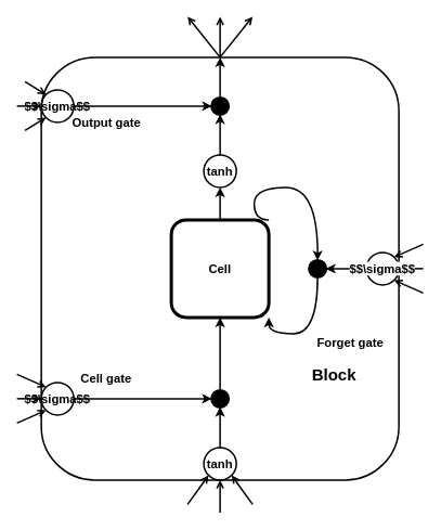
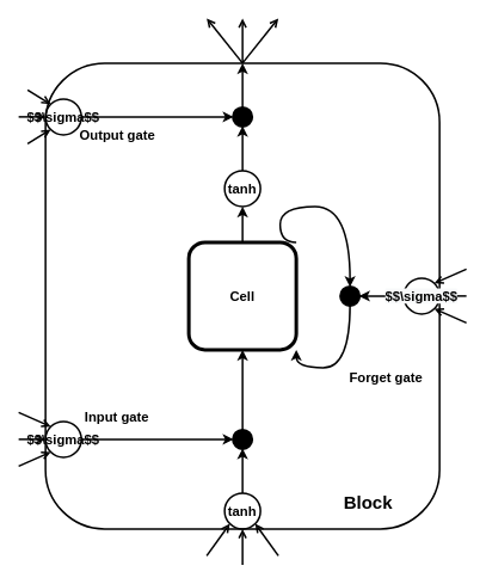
  <mxCell id="0" />
  <mxCell id="1" parent="0" />
  <mxCell id="2" style="edgeStyle=none;rounded=0;orthogonalLoop=1;jettySize=auto;html=1;exitX=0.5;exitY=0;exitDx=0;exitDy=0;fontSize=15;startArrow=none;startFill=0;endArrow=open;endFill=0;strokeWidth=2;" edge="1" parent="1" source="5"><mxGeometry relative="1" as="geometry"><mxPoint x="230" y="20" as="targetPoint" /></mxGeometry></mxCell>
  <mxCell id="3" style="edgeStyle=none;rounded=0;orthogonalLoop=1;jettySize=auto;html=1;exitX=0.5;exitY=0;exitDx=0;exitDy=0;fontSize=15;startArrow=none;startFill=0;endArrow=open;endFill=0;strokeWidth=2;" edge="1" parent="1" source="5"><mxGeometry relative="1" as="geometry"><mxPoint x="270" y="20" as="targetPoint" /></mxGeometry></mxCell>
  <mxCell id="4" style="edgeStyle=none;rounded=0;orthogonalLoop=1;jettySize=auto;html=1;exitX=0.5;exitY=0;exitDx=0;exitDy=0;fontSize=15;startArrow=none;startFill=0;endArrow=open;endFill=0;strokeWidth=2;" edge="1" parent="1" source="5"><mxGeometry relative="1" as="geometry"><mxPoint x="310" y="20" as="targetPoint" /></mxGeometry></mxCell>
  <mxCell id="5" value="" style="rounded=1;whiteSpace=wrap;html=1;fillColor=none;strokeWidth=2;" vertex="1" parent="1"><mxGeometry x="50" y="70" width="440" height="520" as="geometry" /></mxCell>
  <mxCell id="6" style="edgeStyle=orthogonalEdgeStyle;curved=1;rounded=0;orthogonalLoop=1;jettySize=auto;html=1;exitX=1;exitY=0;exitDx=0;exitDy=0;entryX=0.5;entryY=0;entryDx=0;entryDy=0;strokeWidth=2;fontStyle=1;fontSize=15;" edge="1" parent="1" source="8" target="29"><mxGeometry relative="1" as="geometry"><Array as="points"><mxPoint x="312" y="230" /><mxPoint x="390" y="230" /></Array></mxGeometry></mxCell>
  <mxCell id="7" style="edgeStyle=orthogonalEdgeStyle;curved=1;rounded=0;orthogonalLoop=1;jettySize=auto;html=1;exitX=0.5;exitY=0;exitDx=0;exitDy=0;entryX=0.5;entryY=1;entryDx=0;entryDy=0;strokeWidth=2;fontStyle=1;fontSize=15;" edge="1" parent="1" source="8" target="25"><mxGeometry relative="1" as="geometry" /></mxCell>
  <mxCell id="8" value="Cell" style="whiteSpace=wrap;html=1;aspect=fixed;fillColor=none;strokeWidth=4;fontStyle=1;fontSize=15;rounded=1;" vertex="1" parent="1"><mxGeometry x="210" y="270" width="120" height="120" as="geometry" /></mxCell>
  <mxCell id="9" style="edgeStyle=orthogonalEdgeStyle;rounded=0;orthogonalLoop=1;jettySize=auto;html=1;exitX=0.5;exitY=0;exitDx=0;exitDy=0;entryX=0.5;entryY=1;entryDx=0;entryDy=0;strokeWidth=2;fontStyle=1;fontSize=15;" edge="1" parent="1" source="13" target="27"><mxGeometry relative="1" as="geometry" /></mxCell>
  <mxCell id="10" style="edgeStyle=none;rounded=0;orthogonalLoop=1;jettySize=auto;html=1;exitX=0.5;exitY=1;exitDx=0;exitDy=0;startArrow=open;startFill=0;endArrow=none;endFill=0;strokeWidth=2;fontStyle=1;fontSize=15;" edge="1" parent="1" source="13"><mxGeometry relative="1" as="geometry"><mxPoint x="270" y="630" as="targetPoint" /></mxGeometry></mxCell>
  <mxCell id="11" style="edgeStyle=none;rounded=0;orthogonalLoop=1;jettySize=auto;html=1;exitX=0;exitY=1;exitDx=0;exitDy=0;startArrow=open;startFill=0;endArrow=none;endFill=0;strokeWidth=2;fontStyle=1;fontSize=15;" edge="1" parent="1" source="13"><mxGeometry relative="1" as="geometry"><mxPoint x="230" y="620" as="targetPoint" /></mxGeometry></mxCell>
  <mxCell id="12" style="edgeStyle=none;rounded=0;orthogonalLoop=1;jettySize=auto;html=1;exitX=1;exitY=1;exitDx=0;exitDy=0;startArrow=open;startFill=0;endArrow=none;endFill=0;strokeWidth=2;fontStyle=1;fontSize=15;" edge="1" parent="1" source="13"><mxGeometry relative="1" as="geometry"><mxPoint x="310" y="620" as="targetPoint" /></mxGeometry></mxCell>
  <mxCell id="13" value="tanh" style="ellipse;whiteSpace=wrap;html=1;aspect=fixed;fillColor=none;strokeWidth=2;fontStyle=1;fontSize=15;" vertex="1" parent="1"><mxGeometry x="250" y="550" width="40" height="40" as="geometry" /></mxCell>
  <mxCell id="14" style="edgeStyle=orthogonalEdgeStyle;curved=1;rounded=0;orthogonalLoop=1;jettySize=auto;html=1;exitX=0;exitY=0.5;exitDx=0;exitDy=0;entryX=1;entryY=0.5;entryDx=0;entryDy=0;strokeWidth=2;fontStyle=1;fontSize=15;" edge="1" parent="1" source="18" target="29"><mxGeometry relative="1" as="geometry" /></mxCell>
  <mxCell id="15" style="edgeStyle=none;rounded=0;orthogonalLoop=1;jettySize=auto;html=1;exitX=1;exitY=0;exitDx=0;exitDy=0;startArrow=open;startFill=0;endArrow=none;endFill=0;strokeWidth=2;fontStyle=1;fontSize=15;" edge="1" parent="1" source="18"><mxGeometry relative="1" as="geometry"><mxPoint x="520" y="300" as="targetPoint" /></mxGeometry></mxCell>
  <mxCell id="16" style="edgeStyle=none;rounded=0;orthogonalLoop=1;jettySize=auto;html=1;exitX=1;exitY=0.5;exitDx=0;exitDy=0;startArrow=open;startFill=0;endArrow=none;endFill=0;strokeWidth=2;fontStyle=1;fontSize=15;" edge="1" parent="1" source="18"><mxGeometry relative="1" as="geometry"><mxPoint x="520" y="330" as="targetPoint" /></mxGeometry></mxCell>
  <mxCell id="17" style="edgeStyle=none;rounded=0;orthogonalLoop=1;jettySize=auto;html=1;exitX=1;exitY=1;exitDx=0;exitDy=0;startArrow=open;startFill=0;endArrow=none;endFill=0;strokeWidth=2;fontStyle=1;fontSize=15;" edge="1" parent="1" source="18"><mxGeometry relative="1" as="geometry"><mxPoint x="520" y="360" as="targetPoint" /></mxGeometry></mxCell>
  <mxCell id="18" value="&#10;&#10;&lt;span style=&quot;color: rgb(0, 0, 0); font-family: helvetica; font-size: 15px; font-style: normal; letter-spacing: normal; text-align: center; text-indent: 0px; text-transform: none; word-spacing: 0px; background-color: rgb(248, 249, 250); display: inline; float: none;&quot;&gt;$$\sigma$$&lt;/span&gt;&#10;&#10;" style="ellipse;whiteSpace=wrap;html=1;aspect=fixed;fillColor=none;strokeWidth=2;fontStyle=1;fontSize=15;" vertex="1" parent="1"><mxGeometry x="450" y="310" width="40" height="40" as="geometry" /></mxCell>
  <mxCell id="19" style="edgeStyle=orthogonalEdgeStyle;rounded=0;orthogonalLoop=1;jettySize=auto;html=1;exitX=1;exitY=0.5;exitDx=0;exitDy=0;entryX=0;entryY=0.5;entryDx=0;entryDy=0;strokeWidth=2;fontStyle=1;fontSize=15;" edge="1" parent="1" source="23" target="27"><mxGeometry relative="1" as="geometry" /></mxCell>
  <mxCell id="20" style="edgeStyle=none;rounded=0;orthogonalLoop=1;jettySize=auto;html=1;exitX=0;exitY=0.5;exitDx=0;exitDy=0;startArrow=open;startFill=0;endArrow=none;endFill=0;strokeWidth=2;fontStyle=1;fontSize=15;" edge="1" parent="1" source="23"><mxGeometry relative="1" as="geometry"><mxPoint x="20" y="490" as="targetPoint" /></mxGeometry></mxCell>
  <mxCell id="21" style="edgeStyle=none;rounded=0;orthogonalLoop=1;jettySize=auto;html=1;exitX=0;exitY=0;exitDx=0;exitDy=0;startArrow=open;startFill=0;endArrow=none;endFill=0;strokeWidth=2;fontStyle=1;fontSize=15;" edge="1" parent="1" source="23"><mxGeometry relative="1" as="geometry"><mxPoint x="20" y="460" as="targetPoint" /></mxGeometry></mxCell>
  <mxCell id="22" style="edgeStyle=none;rounded=0;orthogonalLoop=1;jettySize=auto;html=1;exitX=0;exitY=1;exitDx=0;exitDy=0;startArrow=open;startFill=0;endArrow=none;endFill=0;strokeWidth=2;fontStyle=1;fontSize=15;" edge="1" parent="1" source="23"><mxGeometry relative="1" as="geometry"><mxPoint x="20" y="520" as="targetPoint" /></mxGeometry></mxCell>
  <mxCell id="23" value="$$\sigma$$" style="ellipse;whiteSpace=wrap;html=1;aspect=fixed;fillColor=none;strokeWidth=2;fontStyle=1;fontSize=15;" vertex="1" parent="1"><mxGeometry x="50" y="470" width="40" height="40" as="geometry" /></mxCell>
  <mxCell id="24" style="edgeStyle=orthogonalEdgeStyle;curved=1;rounded=0;orthogonalLoop=1;jettySize=auto;html=1;exitX=0.5;exitY=0;exitDx=0;exitDy=0;entryX=0.5;entryY=1;entryDx=0;entryDy=0;strokeWidth=2;fontStyle=1;fontSize=15;" edge="1" parent="1" source="25" target="31"><mxGeometry relative="1" as="geometry" /></mxCell>
  <mxCell id="25" value="tanh" style="ellipse;whiteSpace=wrap;html=1;aspect=fixed;fillColor=none;strokeWidth=2;fontStyle=1;fontSize=15;" vertex="1" parent="1"><mxGeometry x="250" y="190" width="40" height="40" as="geometry" /></mxCell>
  <mxCell id="26" style="edgeStyle=orthogonalEdgeStyle;rounded=0;orthogonalLoop=1;jettySize=auto;html=1;exitX=0.5;exitY=0;exitDx=0;exitDy=0;entryX=0.5;entryY=1;entryDx=0;entryDy=0;strokeWidth=2;fontStyle=1;fontSize=15;" edge="1" parent="1" source="27" target="8"><mxGeometry relative="1" as="geometry" /></mxCell>
  <mxCell id="27" value="" style="ellipse;whiteSpace=wrap;html=1;aspect=fixed;strokeWidth=4;fillColor=#000000;fontStyle=1;fontSize=15;" vertex="1" parent="1"><mxGeometry x="260" y="480" width="20" height="20" as="geometry" /></mxCell>
  <mxCell id="28" style="edgeStyle=orthogonalEdgeStyle;curved=1;rounded=0;orthogonalLoop=1;jettySize=auto;html=1;exitX=0.5;exitY=1;exitDx=0;exitDy=0;entryX=1;entryY=1;entryDx=0;entryDy=0;strokeWidth=2;fontStyle=1;fontSize=15;" edge="1" parent="1" source="29" target="8"><mxGeometry relative="1" as="geometry" /></mxCell>
  <mxCell id="29" value="" style="ellipse;whiteSpace=wrap;html=1;aspect=fixed;strokeWidth=4;fillColor=#000000;fontStyle=1;fontSize=15;" vertex="1" parent="1"><mxGeometry x="380" y="320" width="20" height="20" as="geometry" /></mxCell>
  <mxCell id="30" style="rounded=0;orthogonalLoop=1;jettySize=auto;html=1;exitX=0.5;exitY=0;exitDx=0;exitDy=0;entryX=0.5;entryY=0;entryDx=0;entryDy=0;strokeWidth=2;" edge="1" parent="1" source="31" target="5"><mxGeometry relative="1" as="geometry" /></mxCell>
  <mxCell id="31" value="" style="ellipse;whiteSpace=wrap;html=1;aspect=fixed;strokeWidth=4;fillColor=#000000;fontStyle=1;fontSize=15;" vertex="1" parent="1"><mxGeometry x="260" y="120" width="20" height="20" as="geometry" /></mxCell>
  <mxCell id="32" style="edgeStyle=none;rounded=0;orthogonalLoop=1;jettySize=auto;html=1;exitX=1;exitY=0.5;exitDx=0;exitDy=0;entryX=0;entryY=0.5;entryDx=0;entryDy=0;strokeWidth=2;fontStyle=1;fontSize=15;" edge="1" parent="1" source="36" target="31"><mxGeometry relative="1" as="geometry" /></mxCell>
  <mxCell id="33" style="edgeStyle=none;rounded=0;orthogonalLoop=1;jettySize=auto;html=1;exitX=0;exitY=0;exitDx=0;exitDy=0;startArrow=open;startFill=0;endArrow=none;endFill=0;strokeWidth=2;fontStyle=1;fontSize=15;" edge="1" parent="1" source="36"><mxGeometry relative="1" as="geometry"><mxPoint x="30" y="100" as="targetPoint" /></mxGeometry></mxCell>
  <mxCell id="34" style="edgeStyle=none;rounded=0;orthogonalLoop=1;jettySize=auto;html=1;exitX=0;exitY=0.5;exitDx=0;exitDy=0;startArrow=open;startFill=0;endArrow=none;endFill=0;strokeWidth=2;fontStyle=1;fontSize=15;" edge="1" parent="1" source="36"><mxGeometry relative="1" as="geometry"><mxPoint x="20" y="130" as="targetPoint" /></mxGeometry></mxCell>
  <mxCell id="35" style="edgeStyle=none;rounded=0;orthogonalLoop=1;jettySize=auto;html=1;exitX=0;exitY=1;exitDx=0;exitDy=0;startArrow=open;startFill=0;endArrow=none;endFill=0;strokeWidth=2;fontStyle=1;fontSize=15;" edge="1" parent="1" source="36"><mxGeometry relative="1" as="geometry"><mxPoint x="30" y="160" as="targetPoint" /></mxGeometry></mxCell>
  <mxCell id="36" value="$$\sigma$$" style="ellipse;whiteSpace=wrap;html=1;aspect=fixed;fillColor=none;strokeWidth=2;fontStyle=1;fontSize=15;" vertex="1" parent="1"><mxGeometry x="50" y="110" width="40" height="40" as="geometry" /></mxCell>
- <mxCell id="37" value="Cell gate" style="text;html=1;strokeColor=none;fillColor=none;align=center;verticalAlign=middle;whiteSpace=wrap;rounded=0;fontStyle=1;fontSize=15;" vertex="1" parent="1"><mxGeometry x="90" y="450" width="80" height="30" as="geometry" /></mxCell>
+ <mxCell id="37" value="Input gate" style="text;html=1;strokeColor=none;fillColor=none;align=center;verticalAlign=middle;whiteSpace=wrap;rounded=0;fontStyle=1;fontSize=15;" vertex="1" parent="1"><mxGeometry x="90" y="450" width="80" height="30" as="geometry" /></mxCell>
  <mxCell id="38" value="Forget gate" style="text;html=1;align=center;verticalAlign=middle;resizable=0;points=[];autosize=1;strokeColor=none;fillColor=none;fontStyle=1;fontSize=15;" vertex="1" parent="1"><mxGeometry x="380" y="410" width="100" height="20" as="geometry" /></mxCell>
  <mxCell id="39" value="Output gate" style="text;html=1;align=center;verticalAlign=middle;resizable=0;points=[];autosize=1;strokeColor=none;fillColor=none;fontStyle=1;fontSize=15;" vertex="1" parent="1"><mxGeometry x="80" y="140" width="100" height="20" as="geometry" /></mxCell>
- <mxCell id="40" value="Block" style="text;html=1;align=center;verticalAlign=middle;resizable=0;points=[];autosize=1;strokeColor=none;fillColor=none;fontSize=20;fontStyle=1" vertex="1" parent="1"><mxGeometry x="375" y="445" width="70" height="30" as="geometry" /></mxCell>
+ <mxCell id="40" value="Block" style="text;html=1;align=center;verticalAlign=middle;resizable=0;points=[];autosize=1;strokeColor=none;fillColor=none;fontSize=20;fontStyle=1" vertex="1" parent="1"><mxGeometry x="375" y="545" width="70" height="30" as="geometry" /></mxCell>
